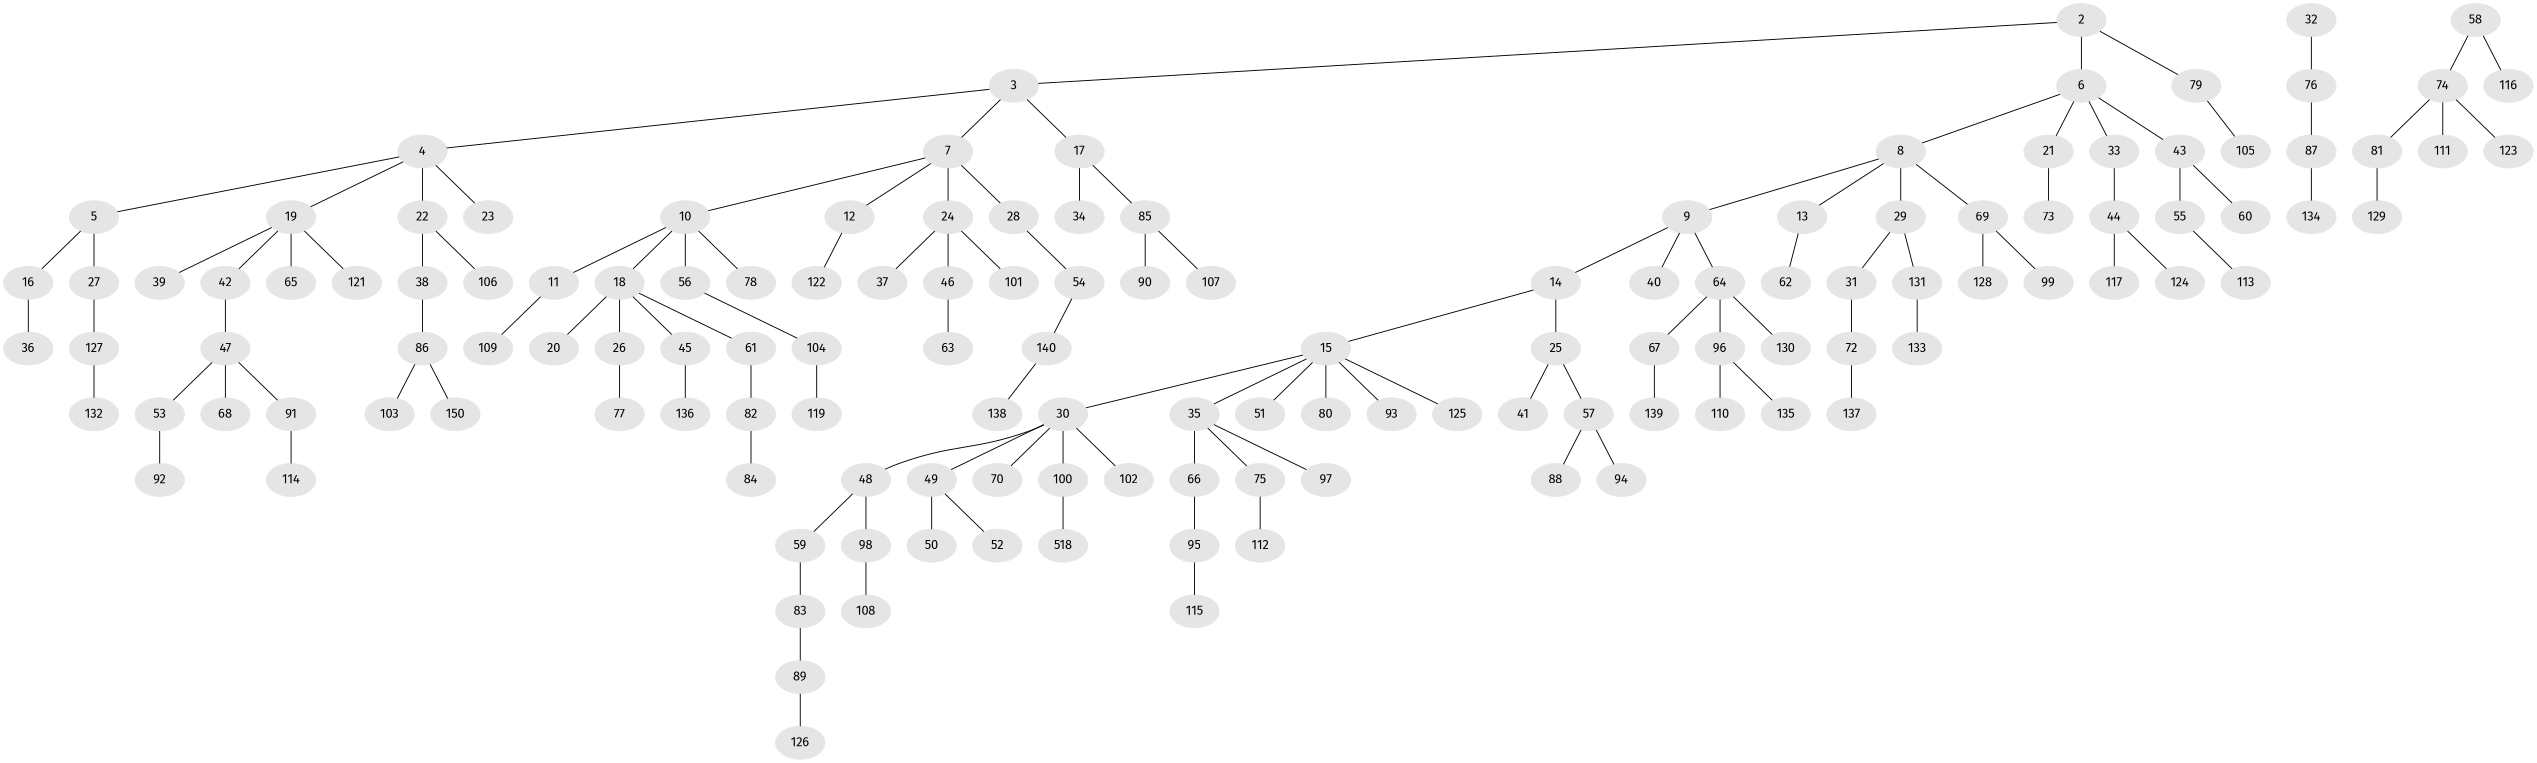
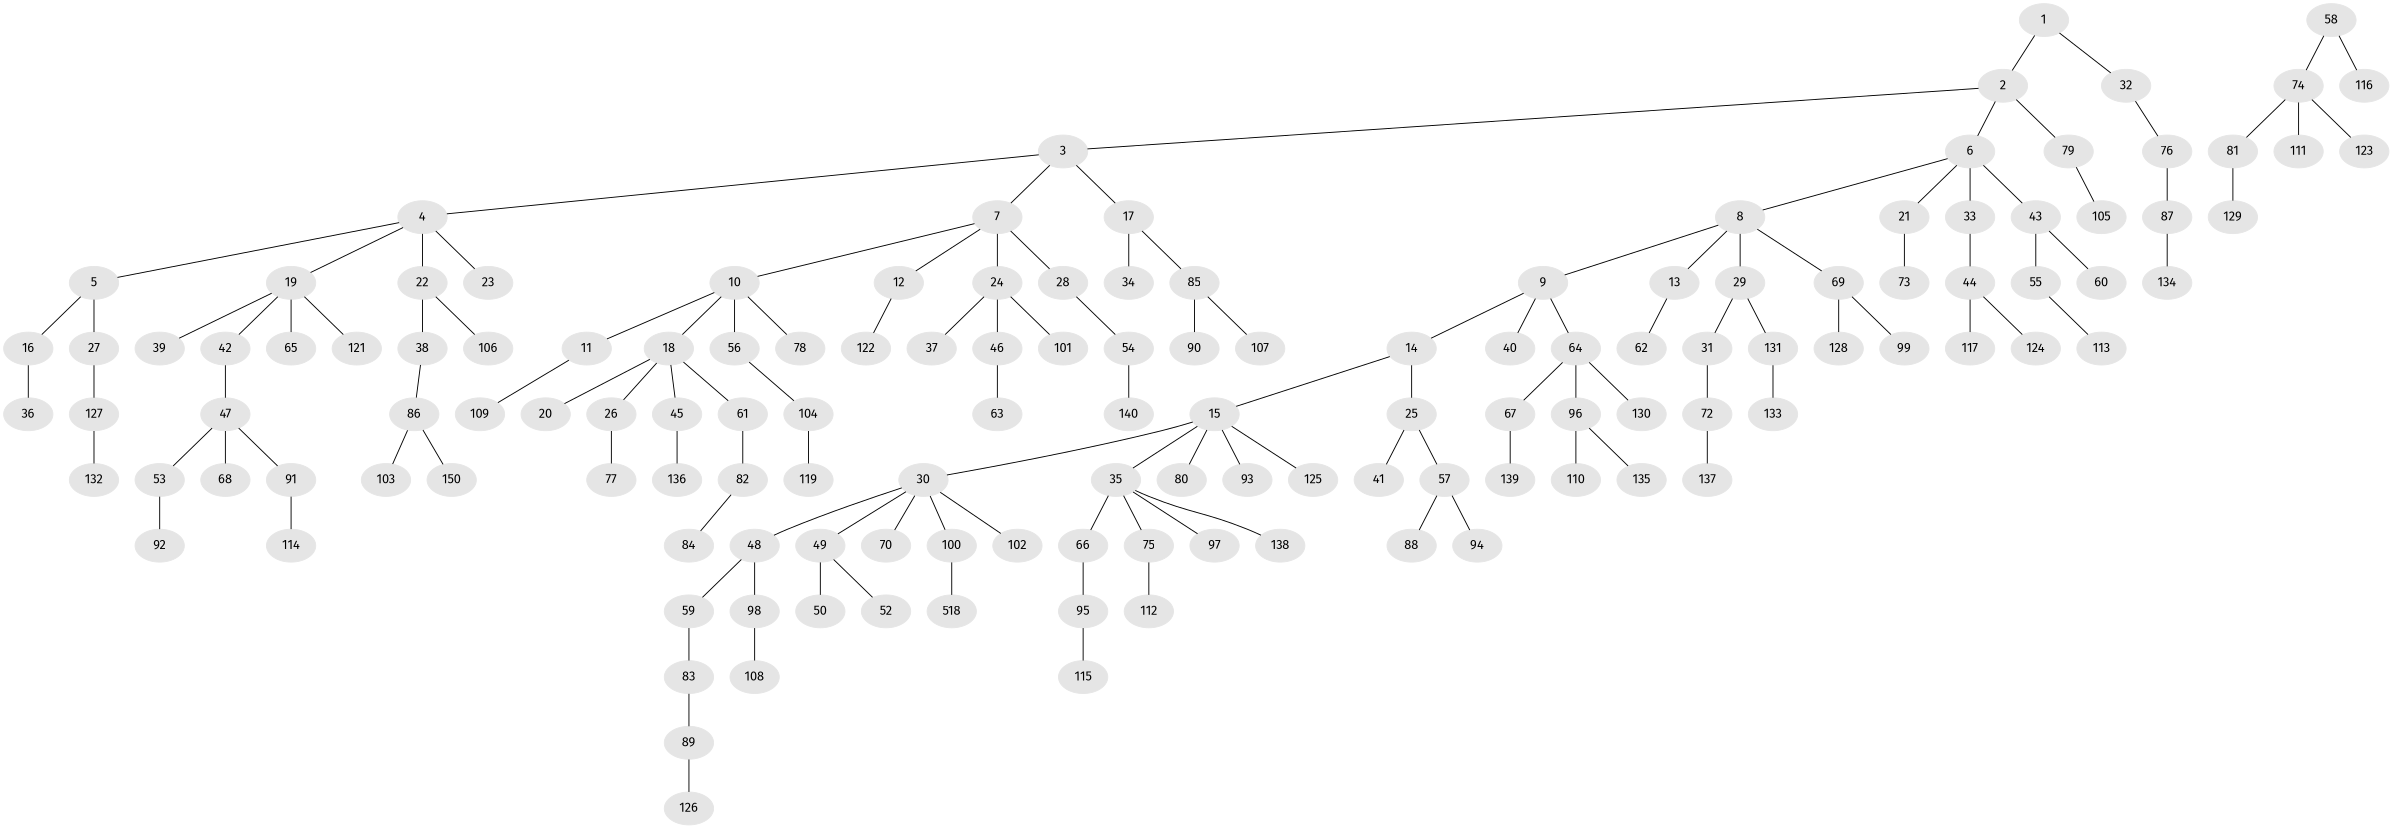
  graph {
    fontname="Fira Sans"
    node [color=gray90 fontname="Fira Sans" style=filled]
    edge [fontname="Fira Sans"]
+   1
    2
    32
    3
    6
    79
    76
    4
    7
    17
    8
    21
    33
    43
    105
    5
    19
    22
    23
    10
    12
    24
    28
    34
    85
    16
    27
    39
    42
    65
    121
    38
    106
    36
    127
    58
    74
    116
    9
    13
    29
    69
    73
    44
    55
    60
    11
    18
    56
    78
    122
    37
    46
    101
    54
    14
    40
    64
    62
    31
    131
    128
    99
    15
    25
    67
    96
    130
    109
    20
    26
    45
    61
    104
    30
    35
-   51
    80
    93
    125
    41
    57
    48
    49
    70
    100
    102
    66
    75
    97
    138
    90
    107
    77
    136
    82
    47
    86
    63
    88
    94
    132
    140
    72
    133
    59
    98
    50
    52
    n110 [label=518]
    137
    87
    117
    124
    95
    112
    103
    n118 [label=150]
    53
    68
    91
    113
    92
    114
    83
    108
    119
    81
    111
    123
    89
    84
    139
    110
    135
    115
    129
    134
    126
+   1 -- 2
+   1 -- 32
    2 -- 3
    2 -- 6
    2 -- 79
    32 -- 76
    3 -- 4
    3 -- 7
    3 -- 17
    6 -- 8
    6 -- 21
    6 -- 33
    6 -- 43
    79 -- 105
    76 -- 87
    4 -- 5
    4 -- 19
    4 -- 22
    4 -- 23
    7 -- 10
    7 -- 12
    7 -- 24
    7 -- 28
    17 -- 34
    17 -- 85
    8 -- 9
    8 -- 13
    8 -- 29
    8 -- 69
    21 -- 73
    33 -- 44
    43 -- 55
    43 -- 60
    5 -- 16
    5 -- 27
    19 -- 39
    19 -- 42
    19 -- 65
    19 -- 121
    22 -- 38
    22 -- 106
    10 -- 11
    10 -- 18
    10 -- 56
    10 -- 78
    12 -- 122
    24 -- 37
    24 -- 46
    24 -- 101
    28 -- 54
    85 -- 90
    85 -- 107
    16 -- 36
    27 -- 127
    42 -- 47
    38 -- 86
    127 -- 132
    58 -- 74
    58 -- 116
    74 -- 81
    74 -- 111
    74 -- 123
    9 -- 14
    9 -- 40
    9 -- 64
    13 -- 62
    29 -- 31
    29 -- 131
    69 -- 128
    69 -- 99
    44 -- 117
    44 -- 124
    55 -- 113
    11 -- 109
    18 -- 20
    18 -- 26
    18 -- 45
    18 -- 61
    56 -- 104
    46 -- 63
    54 -- 140
    14 -- 15
    14 -- 25
    64 -- 67
    64 -- 96
    64 -- 130
    31 -- 72
    131 -- 133
    15 -- 30
    15 -- 35
-   15 -- 51
    15 -- 80
    15 -- 93
    15 -- 125
    25 -- 41
    25 -- 57
    67 -- 139
    96 -- 110
    96 -- 135
    26 -- 77
    45 -- 136
    61 -- 82
    104 -- 119
    30 -- 48
    30 -- 49
    30 -- 70
    30 -- 100
    30 -- 102
    35 -- 66
    35 -- 75
    35 -- 97
-   140 -- 138
+   35 -- 138
    57 -- 88
    57 -- 94
    48 -- 59
    48 -- 98
    49 -- 50
    49 -- 52
    100 -- n110
    66 -- 95
    75 -- 112
    82 -- 84
    47 -- 53
    47 -- 68
    47 -- 91
    86 -- 103
    86 -- n118
    72 -- 137
    59 -- 83
    98 -- 108
    87 -- 134
    95 -- 115
    53 -- 92
    91 -- 114
    83 -- 89
    81 -- 129
    89 -- 126
  }
